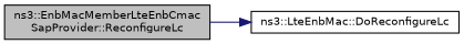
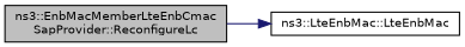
  digraph {
    rankdir=LR
    node [color=black fontname=Helvetica fontsize=10 shape=record style=filled]
    n1 [fillcolor=grey75 fontcolor=black height=0.2 label="ns3::EnbMacMemberLteEnbCmac\lSapProvider::ReconfigureLc" width=0.4]
-   n2 [fillcolor=white height=0.2 label="ns3::LteEnbMac::DoReconfigureLc" width=0.4]
+   n2 [fillcolor=white height=0.2 label="ns3::LteEnbMac::LteEnbMac" width=0.4]
    n1 -> n2 [color=midnightblue fontname=Helvetica fontsize=10 labelfontname=Helvetica labelfontsize=10 style=solid]
  }
